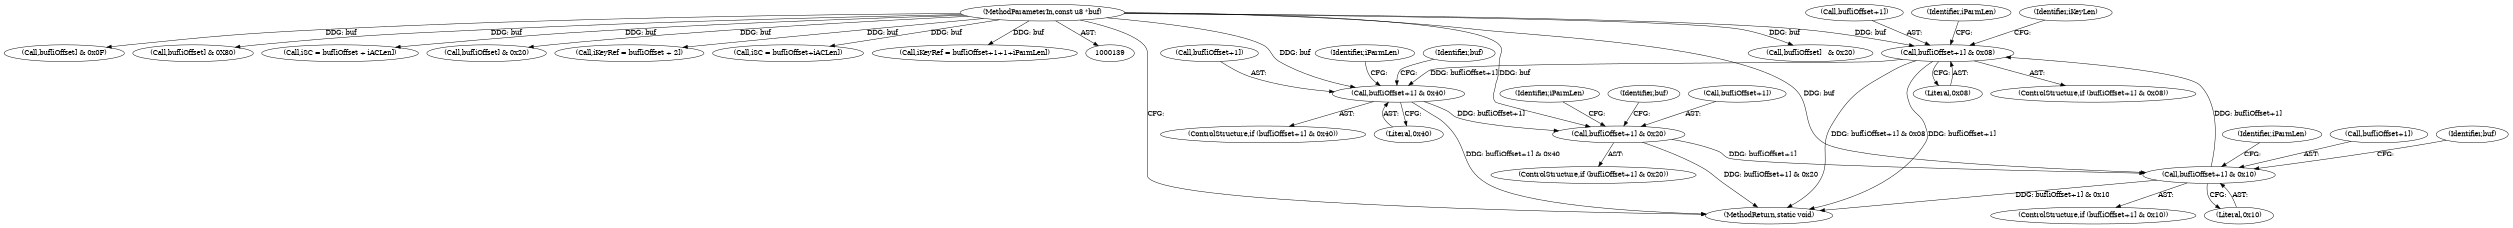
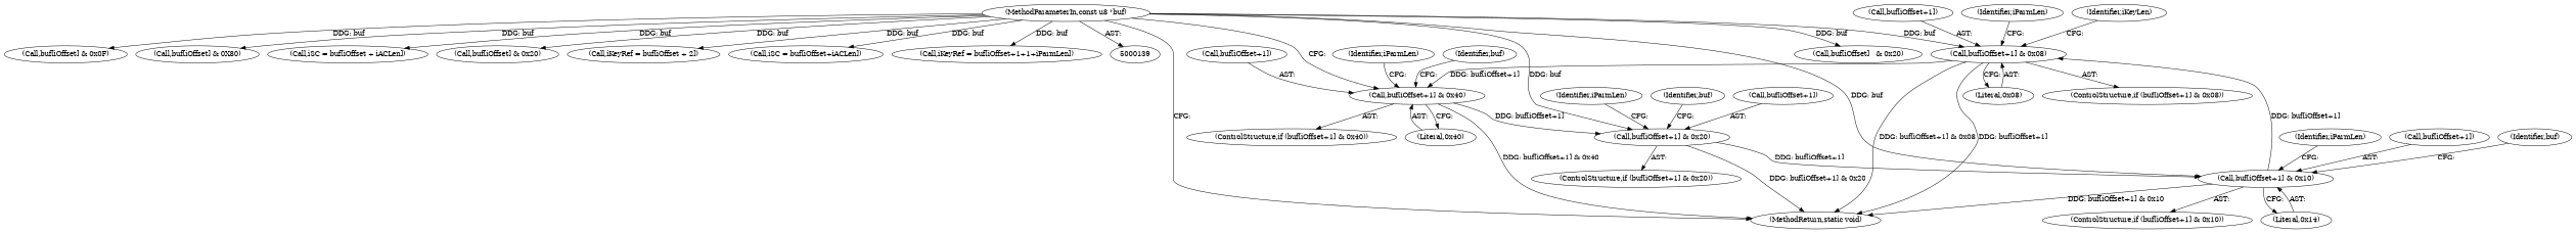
  digraph {
    n1 [label="(Call,buf[iOffset+1] & 0x08)"]
    n2 [label="(Call,buf[iOffset+1] & 0x40)"]
    n3 [label="(MethodReturn,static void)"]
    n4 [label="(Literal,0x08)"]
    n5 [label="(ControlStructure,if (buf[iOffset+1] & 0x08))"]
    n6 [label="(Call,buf[iOffset+1] & 0x20)"]
    n7 [label="(Literal,0x40)"]
    n8 [label="(ControlStructure,if (buf[iOffset+1] & 0x40))"]
    n9 [label="(Call,buf[iOffset+1] & 0x10)"]
    n10 [label="(ControlStructure,if (buf[iOffset+1] & 0x10))"]
-   n11 [label="(Literal,0x10)"]
+   n11 [label="(Literal,0x14)"]
    n12 [label="(ControlStructure,if (buf[iOffset+1] & 0x20))"]
    n13 [label="(MethodParameterIn,const u8 *buf)"]
    n14 [label="(Call,buf[iOffset]   & 0x20)"]
    n15 [label="(Call,buf[iOffset] & 0x0F)"]
    n16 [label="(Call,buf[iOffset] & 0X80)"]
    n17 [label="(Call,iSC = buf[iOffset + iACLen])"]
    n18 [label="(Call,buf[iOffset] & 0x20)"]
    n19 [label="(Call,iKeyRef = buf[iOffset + 2])"]
    n20 [label="(Call,iSC = buf[iOffset+iACLen])"]
    n21 [label="(Call,iKeyRef = buf[iOffset+1+1+iParmLen])"]
-   1000139
+   1000139 [label=5000139]
    n23 [label="(Identifier,iParmLen)"]
    n24 [label="(Identifier,iParmLen)"]
    n25 [label="(Call,buf[iOffset+1])"]
    n26 [label="(Identifier,iParmLen)"]
    n27 [label="(Identifier,buf)"]
    n28 [label="(Call,buf[iOffset+1])"]
    n29 [label="(Identifier,buf)"]
    n30 [label="(Identifier,buf)"]
    n31 [label="(Call,buf[iOffset+1])"]
    n32 [label="(Identifier,iKeyLen)"]
    n33 [label="(Call,buf[iOffset+1])"]
    n34 [label="(Identifier,iParmLen)"]
    n1 -> n2 [label="DDG: buf[iOffset+1]"]
    n1 -> n3 [label="DDG: buf[iOffset+1] & 0x08"]
    n1 -> n3 [label="DDG: buf[iOffset+1]"]
    n1 -> n4 [label="CFG: "]
    n1 -> n5 [label="AST: "]
    n2 -> n3 [label="DDG: buf[iOffset+1] & 0x40"]
    n2 -> n6 [label="DDG: buf[iOffset+1]"]
    n2 -> n7 [label="CFG: "]
    n2 -> n8 [label="AST: "]
    n4 -> n1 [label="AST: "]
    n6 -> n3 [label="DDG: buf[iOffset+1] & 0x20"]
    n6 -> n9 [label="DDG: buf[iOffset+1]"]
    n6 -> n12 [label="AST: "]
    n7 -> n2 [label="AST: "]
    n9 -> n1 [label="DDG: buf[iOffset+1]"]
    n9 -> n3 [label="DDG: buf[iOffset+1] & 0x10"]
    n9 -> n10 [label="AST: "]
    n9 -> n11 [label="CFG: "]
    n11 -> n9 [label="AST: "]
    n13 -> n1 [label="DDG: buf"]
-   n13 -> n2 [label="DDG: buf"]
+   n13 -> n2 [label="CFG: "]
    n13 -> n3 [label="CFG: "]
    n13 -> n6 [label="DDG: buf"]
    n13 -> n9 [label="DDG: buf"]
    n13 -> n14 [label="DDG: buf"]
    n13 -> n15 [label="DDG: buf"]
    n13 -> n16 [label="DDG: buf"]
    n13 -> n17 [label="DDG: buf"]
    n13 -> n18 [label="DDG: buf"]
    n13 -> n19 [label="DDG: buf"]
    n13 -> n20 [label="DDG: buf"]
    n13 -> n21 [label="DDG: buf"]
    n13 -> 1000139 [label="AST: "]
    n23 -> n9 [label="CFG: "]
    n24 -> n1 [label="CFG: "]
    n25 -> n2 [label="AST: "]
    n26 -> n2 [label="CFG: "]
    n27 -> n6 [label="CFG: "]
    n28 -> n9 [label="AST: "]
    n29 -> n9 [label="CFG: "]
    n30 -> n2 [label="CFG: "]
    n31 -> n6 [label="AST: "]
    n32 -> n1 [label="CFG: "]
    n33 -> n1 [label="AST: "]
    n34 -> n6 [label="CFG: "]
  }
